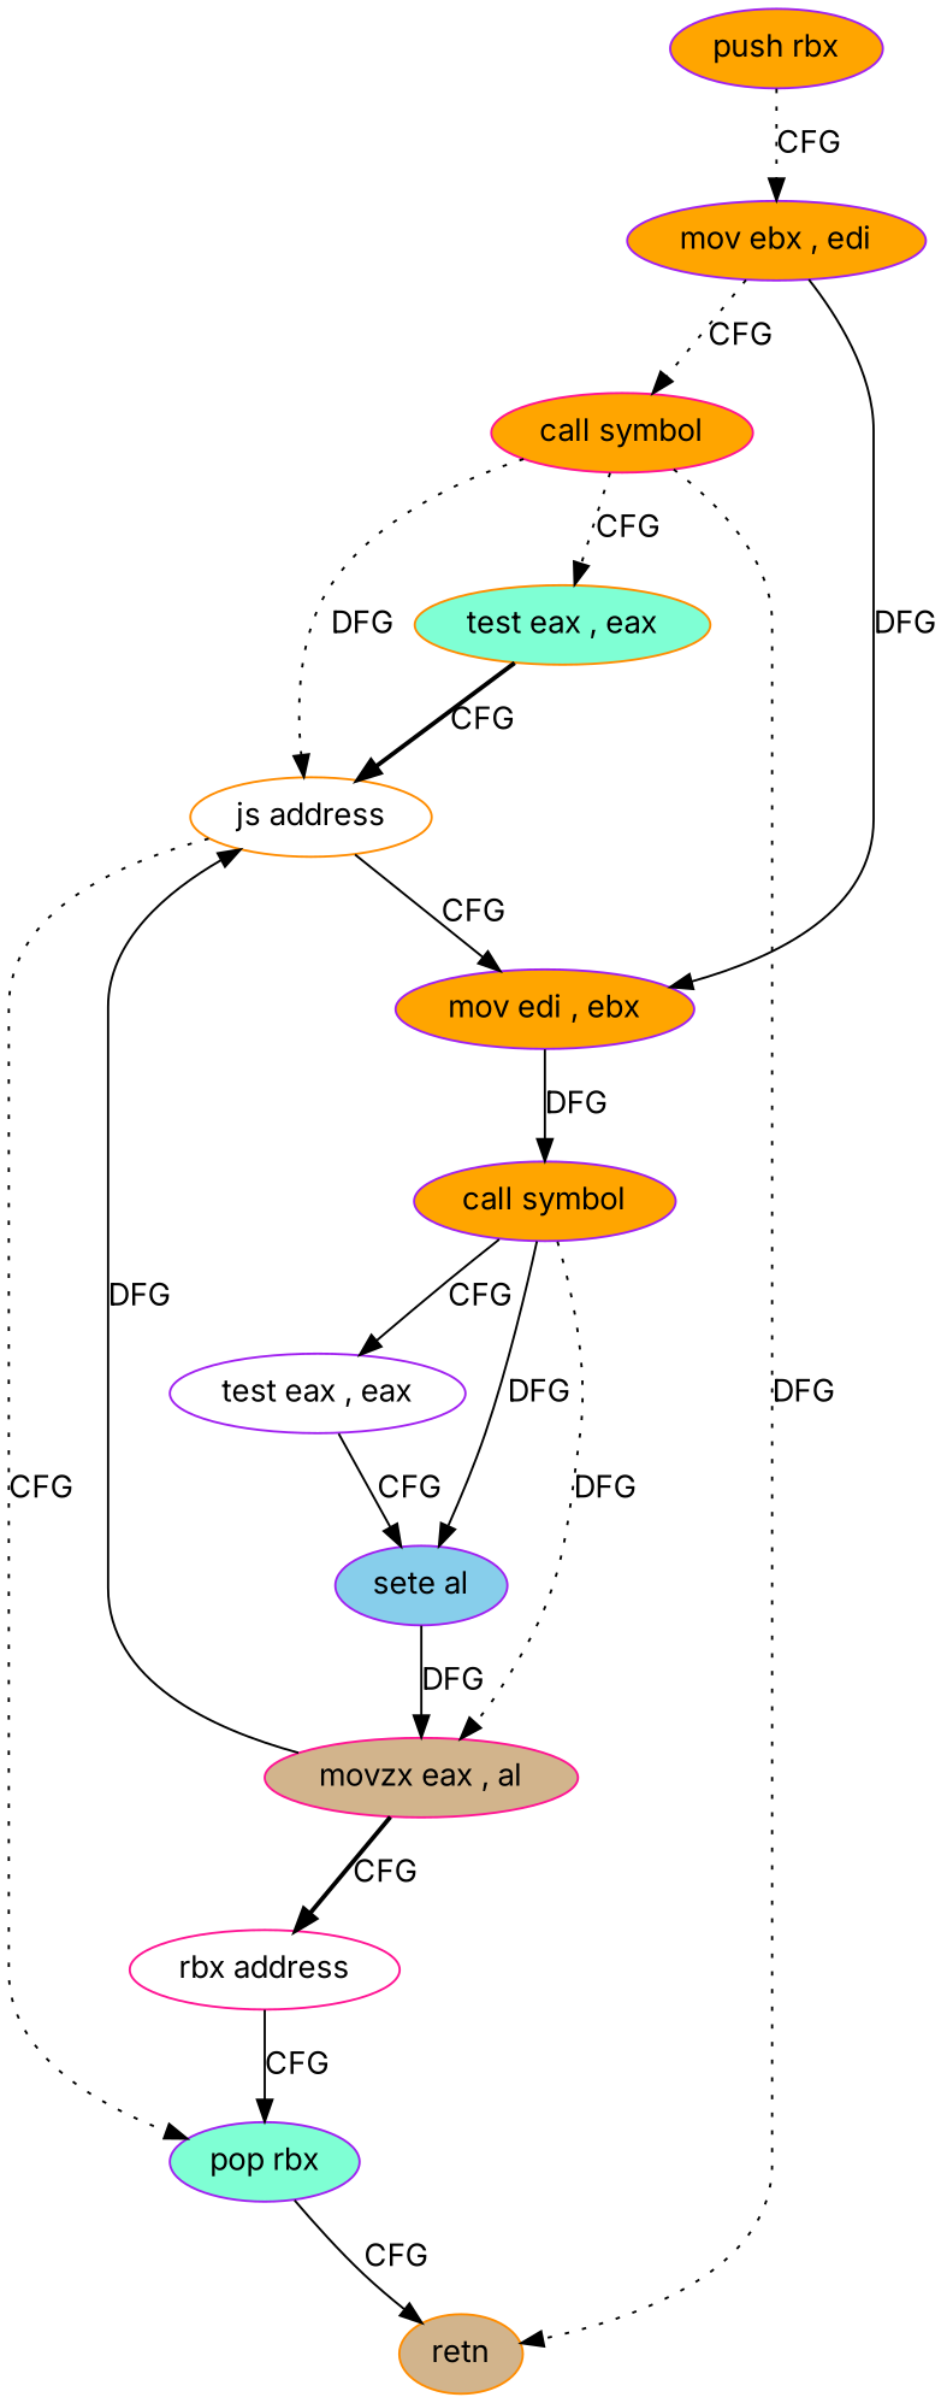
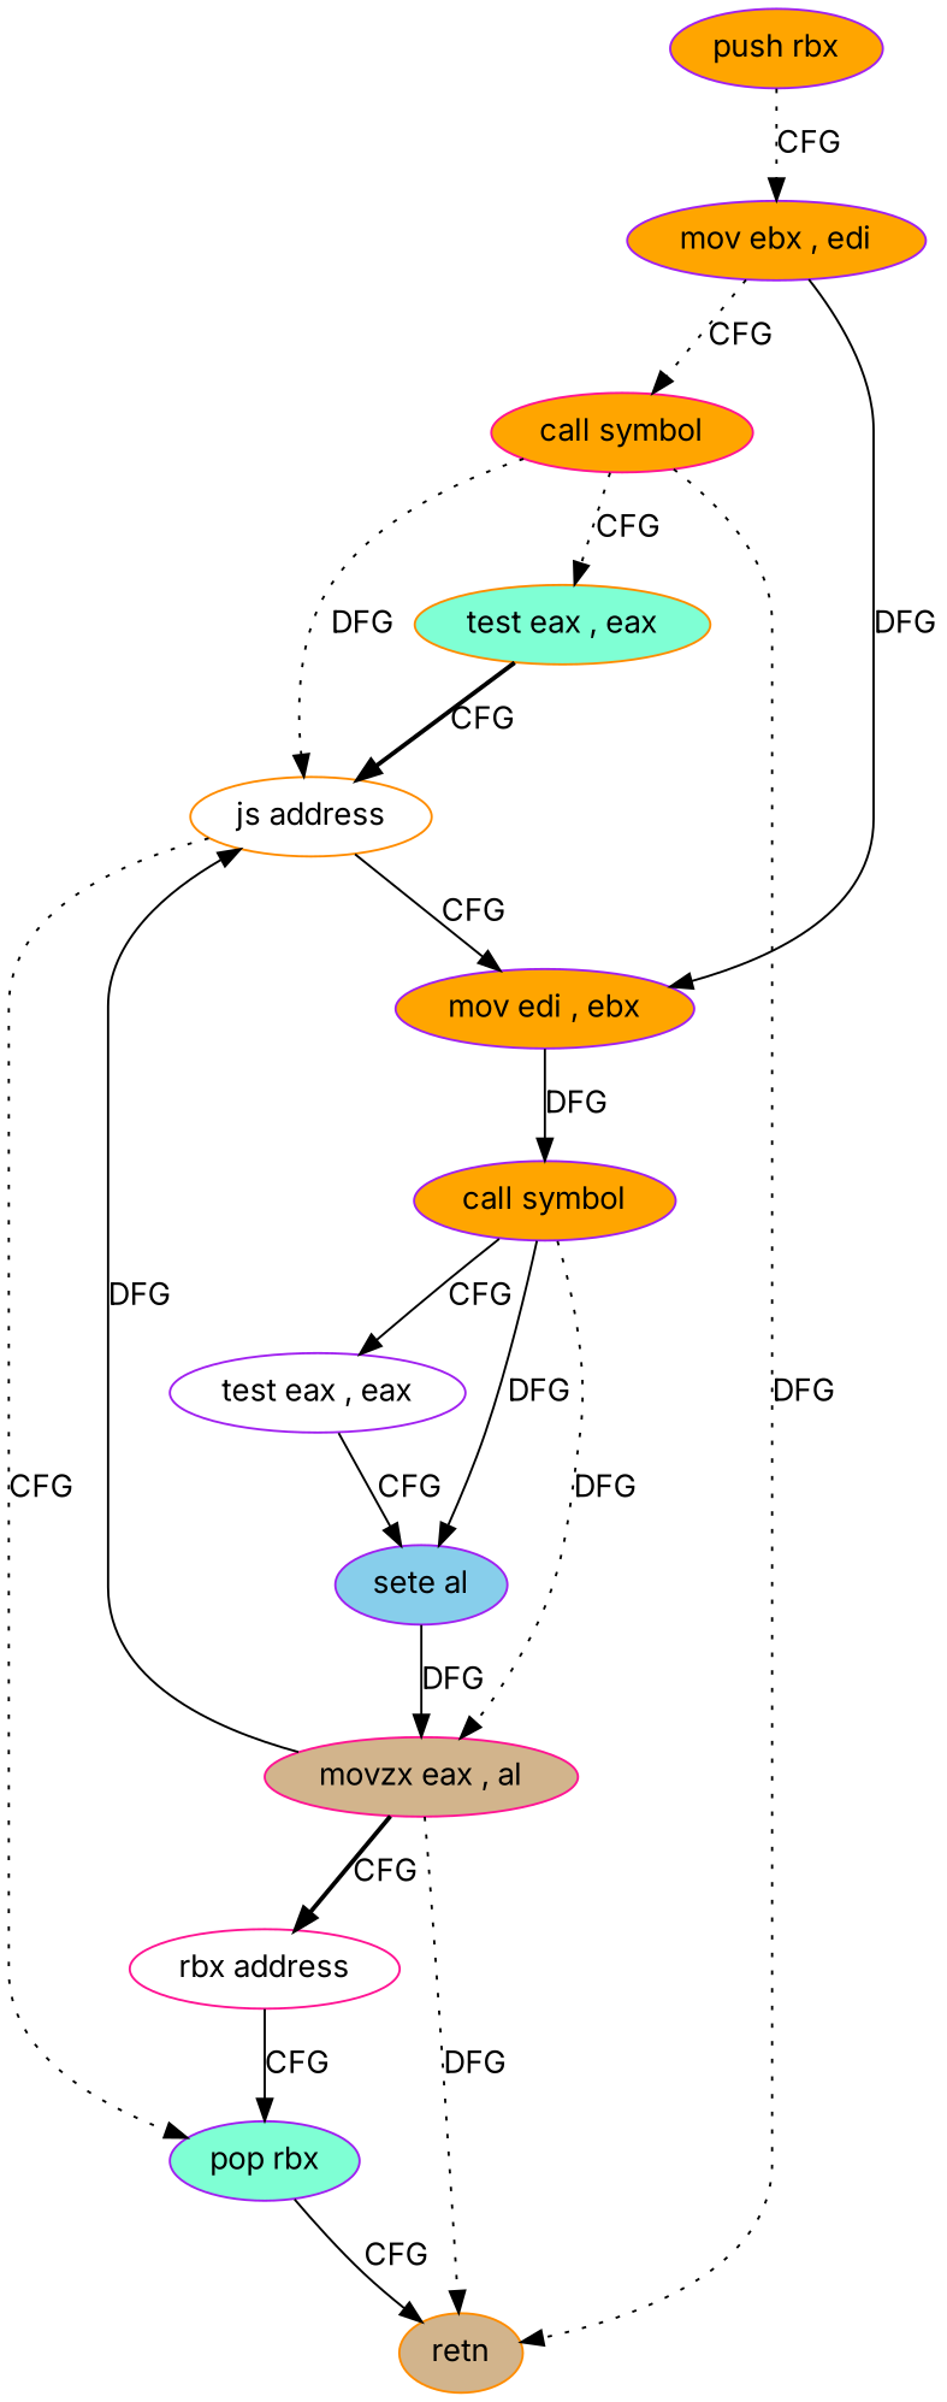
  digraph {
    fontname=Inter
    node [color=purple fillcolor=orange fontname=Inter style=filled]
    edge [fontname=Inter style=solid]
    n1 [label="push rbx"]
    n2 [label="mov ebx , edi"]
    n3 [color=deeppink label="call symbol"]
    n4 [label="mov edi , ebx"]
    n5 [color=darkorange fillcolor=aquamarine label="test eax , eax"]
    n6 [color=darkorange fillcolor=white label="js address"]
    n7 [color=darkorange fillcolor=tan label=retn]
    n8 [label="call symbol"]
    n9 [fillcolor=aquamarine label="pop rbx"]
    n10 [fillcolor=white label="test eax , eax"]
    n11 [fillcolor=skyblue label="sete al"]
    n12 [color=deeppink fillcolor=tan label="movzx eax , al"]
    n13 [color=deeppink fillcolor=white label="rbx address"]
    n1 -> n2 [label=CFG style=dotted]
    n2 -> n3 [label=CFG style=dotted]
    n2 -> n4 [label=DFG]
    n3 -> n5 [label=CFG style=dotted]
    n3 -> n6 [label=DFG style=dotted]
    n3 -> n7 [label=DFG style=dotted]
    n4 -> n8 [label=DFG]
    n5 -> n6 [label=CFG style=bold]
    n6 -> n4 [label=CFG]
    n6 -> n9 [label=CFG style=dotted]
    n8 -> n10 [label=CFG]
    n8 -> n11 [label=DFG]
    n8 -> n12 [label=DFG style=dotted]
    n9 -> n7 [label=CFG]
    n10 -> n11 [label=CFG]
    n11 -> n12 [label=DFG]
    n12 -> n6 [label=DFG]
+   n12 -> n7 [label=DFG style=dotted]
    n12 -> n13 [label=CFG style=bold]
    n13 -> n9 [label=CFG]
  }
